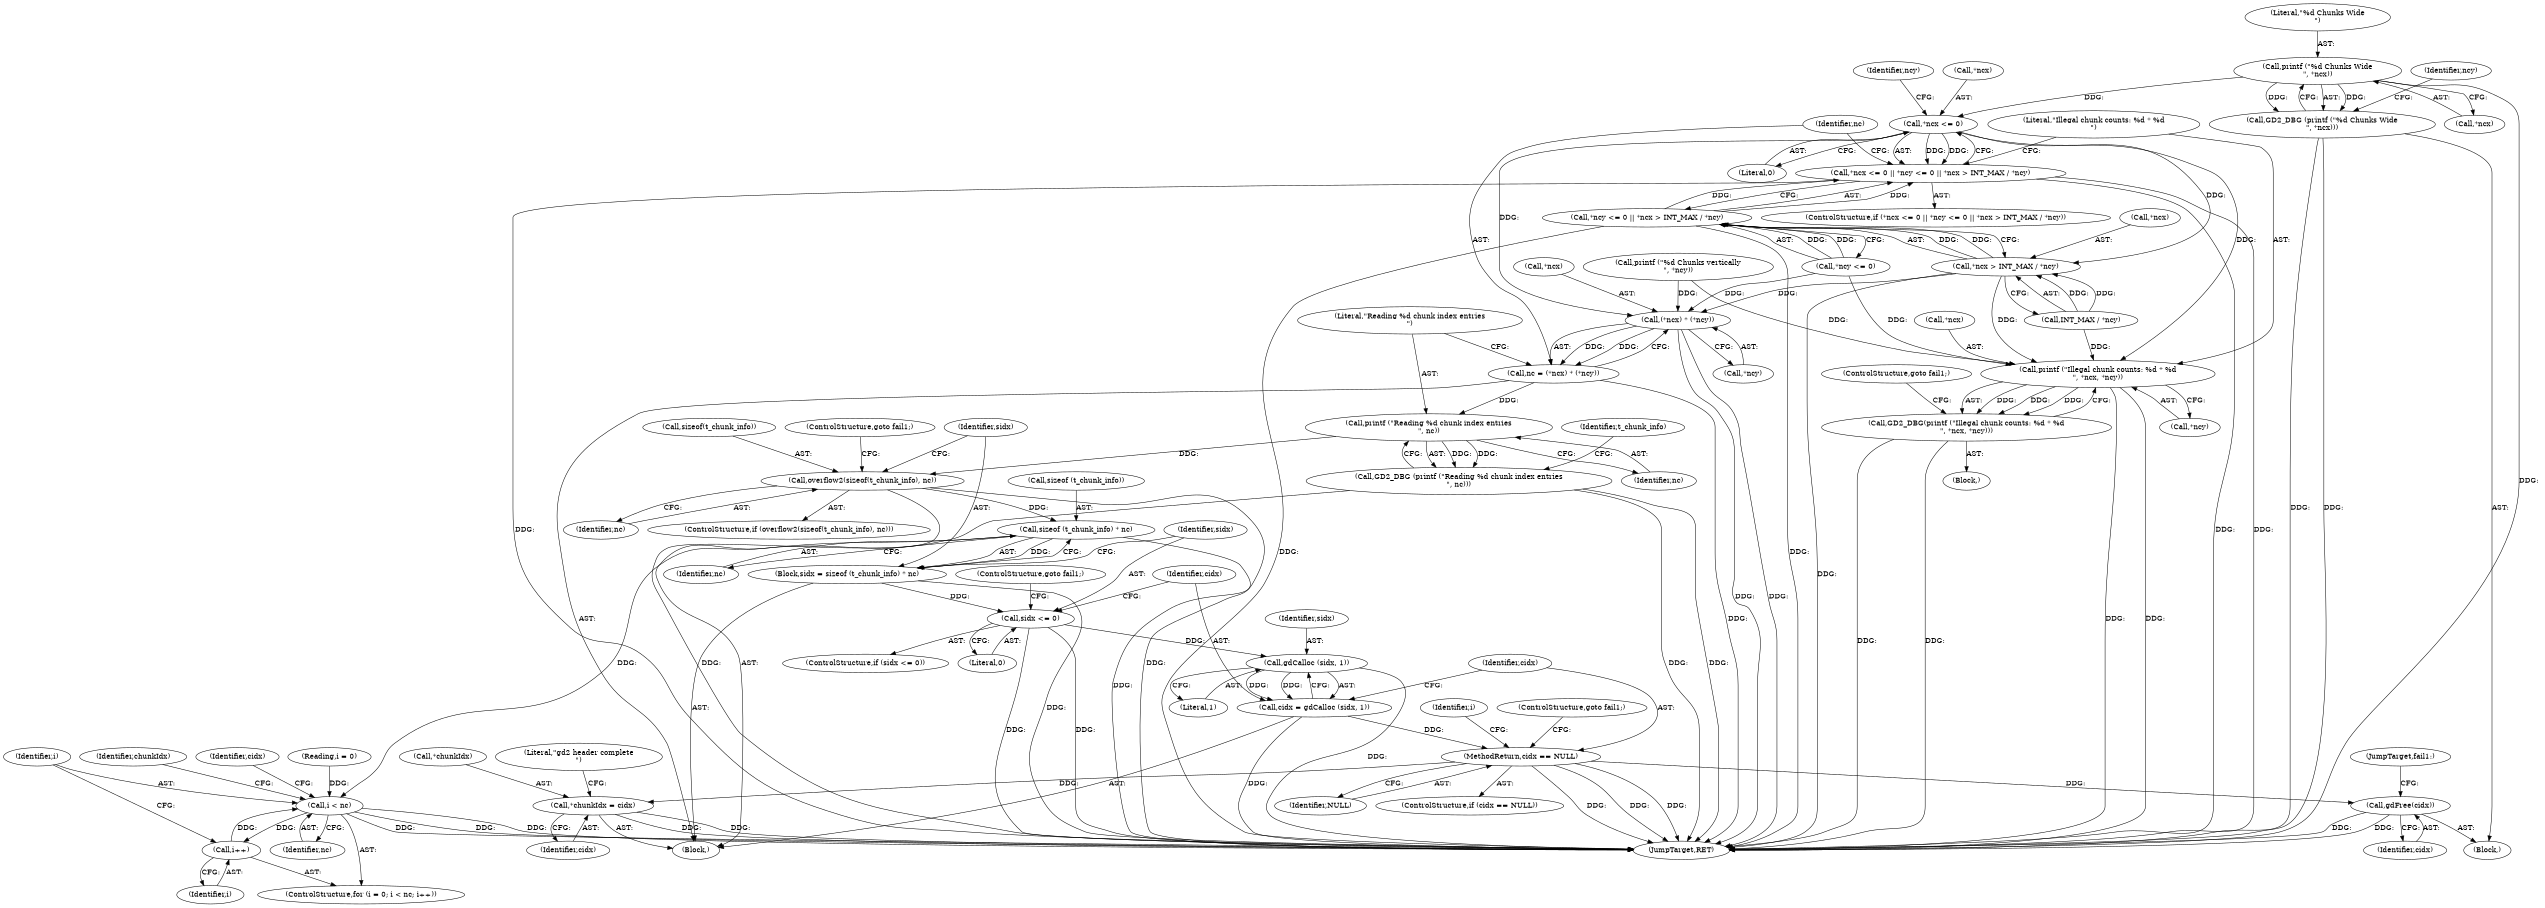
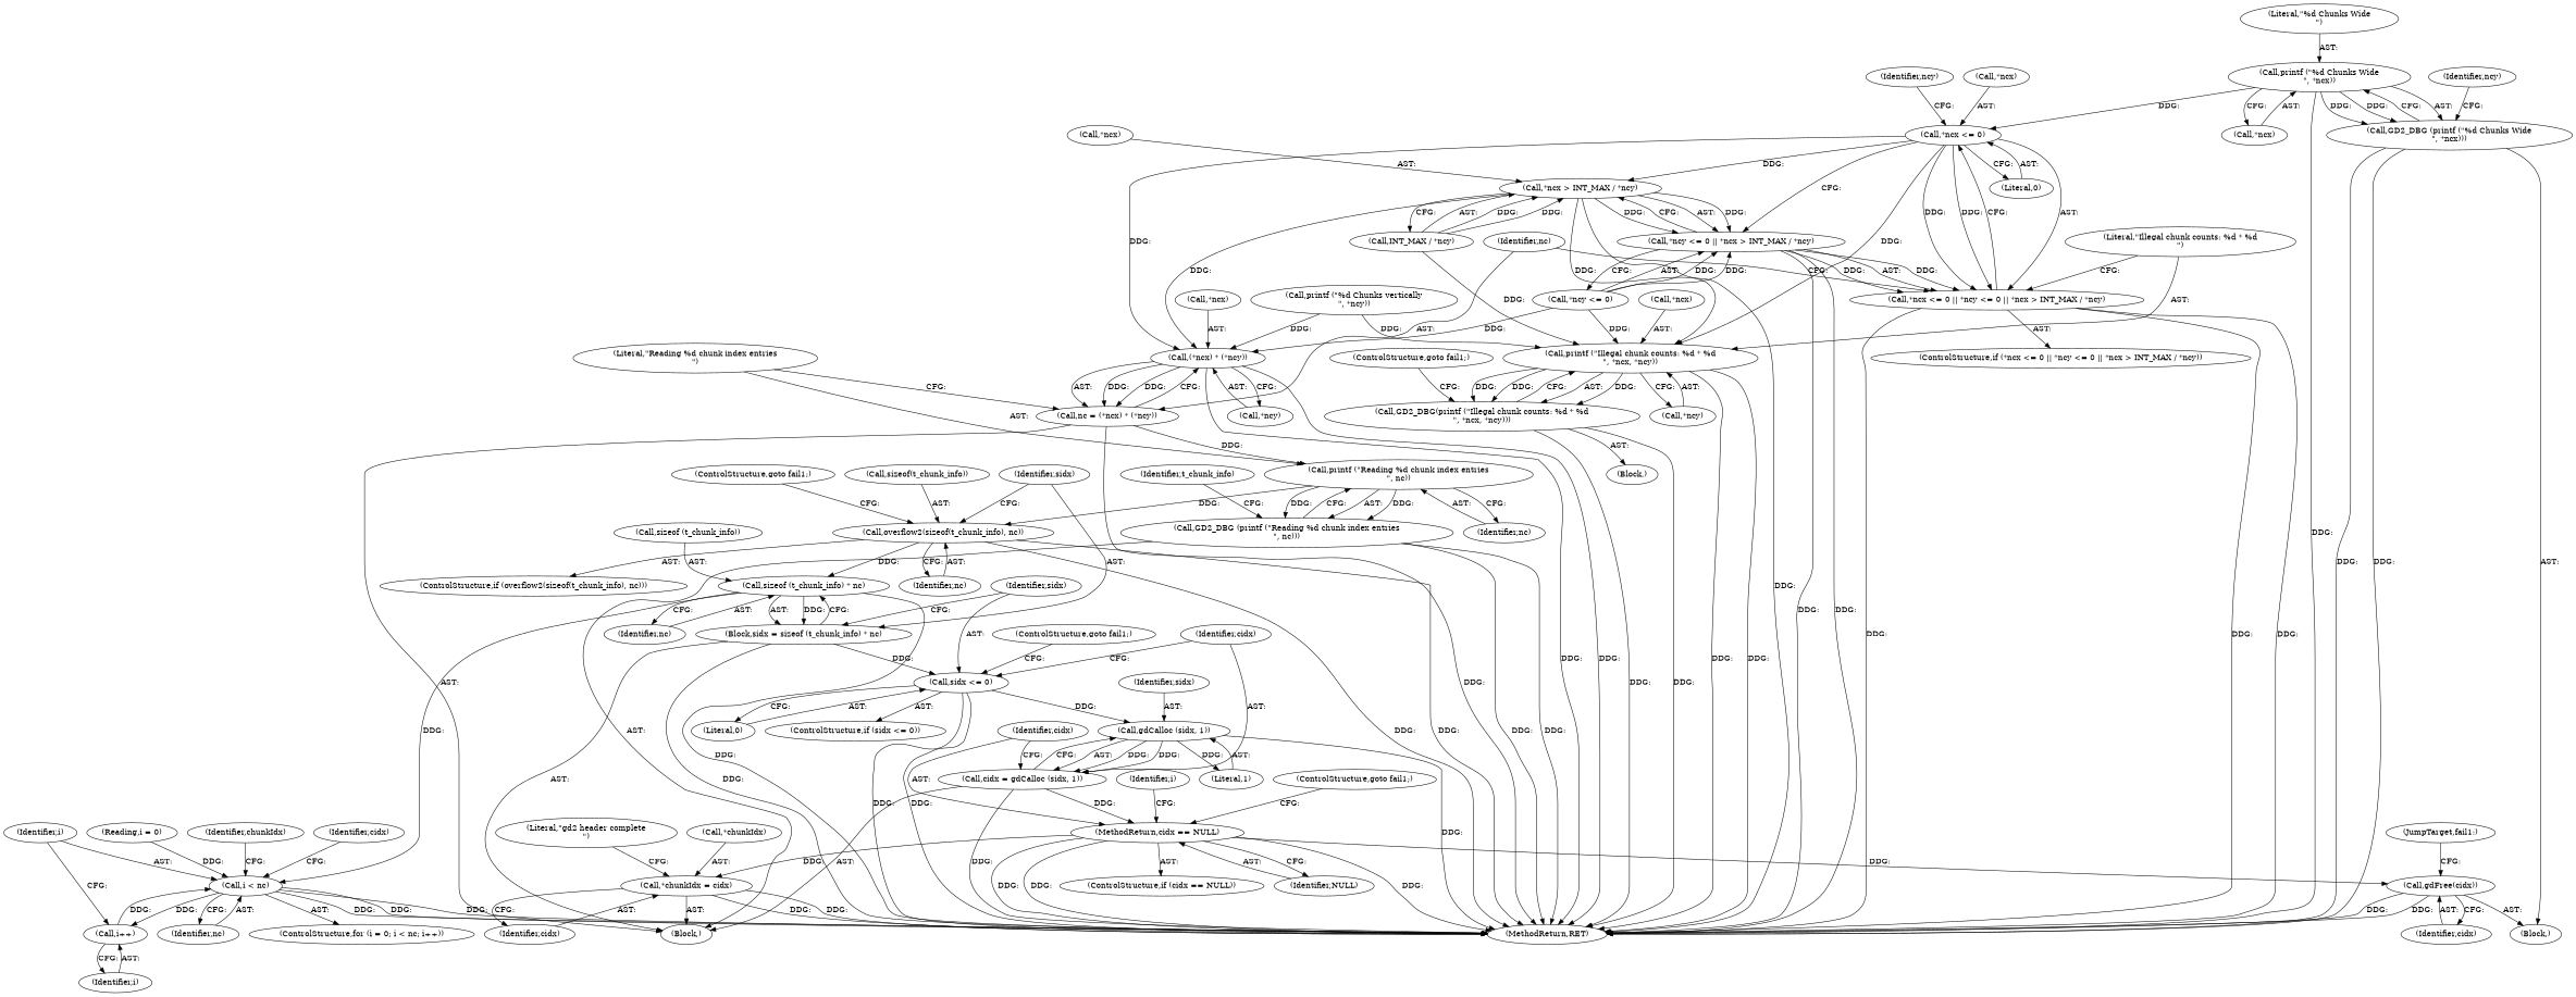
  digraph {
    n1 [label="(Call,printf (\"%d Chunks Wide\n\", *ncx))"]
    n2 [label="(Call,GD2_DBG (printf (\"%d Chunks Wide\n\", *ncx)))"]
    n3 [label="(Call,*ncx <= 0)"]
    n4 [label="(Call,*ncx)"]
-   n5 [label="(JumpTarget,RET)"]
+   n5 [label="(MethodReturn,RET)"]
    n6 [label="(Block,)"]
    n7 [label="(Call,*ncx <= 0 || *ncy <= 0 || *ncx > INT_MAX / *ncy)"]
    n8 [label="(Call,*ncx > INT_MAX / *ncy)"]
    n9 [label="(Call,printf (\"Illegal chunk counts: %d * %d\n\", *ncx, *ncy))"]
    n10 [label="(Call,(*ncx) * (*ncy))"]
    n11 [label="(Literal,0)"]
    n12 [label="(Call,*ncy <= 0 || *ncx > INT_MAX / *ncy)"]
    n13 [label="(ControlStructure,if (*ncx <= 0 || *ncy <= 0 || *ncx > INT_MAX / *ncy))"]
    n14 [label="(Call,INT_MAX / *ncy)"]
    n15 [label="(Call,GD2_DBG(printf (\"Illegal chunk counts: %d * %d\n\", *ncx, *ncy)))"]
    n16 [label="(Call,*ncy)"]
    n17 [label="(Call,nc = (*ncx) * (*ncy))"]
    n18 [label="(Call,*ncy)"]
    n19 [label="(Call,*ncy <= 0)"]
    n20 [label="(Block,)"]
    n21 [label="(Call,printf (\"Reading %d chunk index entries\n\", nc))"]
    n22 [label="(Block,)"]
    n23 [label="(Call,GD2_DBG (printf (\"Reading %d chunk index entries\n\", nc)))"]
    n24 [label="(Call,overflow2(sizeof(t_chunk_info), nc))"]
    n25 [label="(Identifier,nc)"]
    n26 [label="(Call,sizeof (t_chunk_info) * nc)"]
    n27 [label="(Identifier,nc)"]
    n28 [label="(ControlStructure,if (overflow2(sizeof(t_chunk_info), nc)))"]
    n29 [label="(Block,sidx = sizeof (t_chunk_info) * nc)"]
    n30 [label="(Call,i < nc)"]
    n31 [label="(Identifier,nc)"]
    n32 [label="(Call,sidx <= 0)"]
    n33 [label="(Call,i++)"]
    n34 [label="(Identifier,nc)"]
    n35 [label="(ControlStructure,for (i = 0; i < nc; i++))"]
    n36 [label="(Call,gdCalloc (sidx, 1))"]
    n37 [label="(ControlStructure,if (sidx <= 0))"]
    n38 [label="(Literal,0)"]
    n39 [label="(Call,cidx = gdCalloc (sidx, 1))"]
    n40 [label="(Literal,1)"]
    n41 [label="(MethodReturn,cidx == NULL)"]
    n42 [label="(Call,*chunkIdx = cidx)"]
    n43 [label="(Call,gdFree(cidx))"]
    n44 [label="(Identifier,NULL)"]
    n45 [label="(ControlStructure,if (cidx == NULL))"]
    n46 [label="(Identifier,cidx)"]
    n47 [label="(Identifier,cidx)"]
    n48 [label="(Identifier,i)"]
    n49 [label="(Identifier,sidx)"]
    n50 [label="(Call,*ncx)"]
    n51 [label="(Identifier,cidx)"]
    n52 [label="(Identifier,cidx)"]
    n53 [label="(Call,*ncx)"]
    n54 [label="(Call,*ncx)"]
    n55 [label="(Identifier,nc)"]
    n56 [label="(Reading,i = 0)"]
    n57 [label="(Literal,\"Illegal chunk counts: %d * %d\n\")"]
    n58 [label="(Identifier,t_chunk_info)"]
    n59 [label="(Call,sizeof (t_chunk_info))"]
    n60 [label="(Identifier,chunkIdx)"]
    n61 [label="(ControlStructure,goto fail1;)"]
    n62 [label="(Identifier,sidx)"]
    n63 [label="(ControlStructure,goto fail1;)"]
    n64 [label="(Identifier,i)"]
    n65 [label="(Identifier,cidx)"]
    n66 [label="(ControlStructure,goto fail1;)"]
    n67 [label="(Identifier,sidx)"]
    n68 [label="(Call,*chunkIdx)"]
    n69 [label="(Literal,\"gd2 header complete\n\")"]
    n70 [label="(Identifier,i)"]
    n71 [label="(Identifier,ncy)"]
    n72 [label="(Call,printf (\"%d Chunks vertically\n\", *ncy))"]
    n73 [label="(Call,sizeof(t_chunk_info))"]
    n74 [label="(ControlStructure,goto fail1;)"]
    n75 [label="(Literal,\"Reading %d chunk index entries\n\")"]
    n76 [label="(JumpTarget,fail1:)"]
    n77 [label="(Literal,\"%d Chunks Wide\n\")"]
    n78 [label="(Identifier,ncy)"]
    n79 [label="(Call,*ncx)"]
    n1 -> n2 [label="AST: "]
    n1 -> n2 [label="DDG: "]
    n1 -> n2 [label="DDG: "]
    n1 -> n3 [label="DDG: "]
    n1 -> n4 [label="CFG: "]
    n1 -> n5 [label="DDG: "]
    n2 -> n1 [label="CFG: "]
    n2 -> n5 [label="DDG: "]
    n2 -> n5 [label="DDG: "]
    n2 -> n6 [label="AST: "]
    n3 -> n7 [label="AST: "]
    n3 -> n7 [label="DDG: "]
    n3 -> n7 [label="DDG: "]
    n3 -> n8 [label="DDG: "]
    n3 -> n9 [label="DDG: "]
    n3 -> n10 [label="DDG: "]
    n3 -> n11 [label="CFG: "]
    n4 -> n1 [label="AST: "]
    n7 -> n3 [label="CFG: "]
    n7 -> n5 [label="DDG: "]
    n7 -> n5 [label="DDG: "]
    n7 -> n5 [label="DDG: "]
-   n7 -> n12 [label="CFG: "]
+   n3 -> n12 [label="CFG: "]
    n7 -> n13 [label="AST: "]
    n8 -> n5 [label="DDG: "]
    n8 -> n9 [label="DDG: "]
    n8 -> n10 [label="DDG: "]
    n8 -> n12 [label="AST: "]
    n8 -> n12 [label="DDG: "]
    n8 -> n12 [label="DDG: "]
    n8 -> n14 [label="CFG: "]
    n9 -> n5 [label="DDG: "]
    n9 -> n5 [label="DDG: "]
    n9 -> n15 [label="AST: "]
    n9 -> n15 [label="DDG: "]
    n9 -> n15 [label="DDG: "]
    n9 -> n15 [label="DDG: "]
    n9 -> n16 [label="CFG: "]
    n10 -> n5 [label="DDG: "]
    n10 -> n5 [label="DDG: "]
    n10 -> n17 [label="AST: "]
    n10 -> n17 [label="DDG: "]
    n10 -> n17 [label="DDG: "]
    n10 -> n18 [label="CFG: "]
    n11 -> n3 [label="AST: "]
    n12 -> n5 [label="DDG: "]
    n12 -> n5 [label="DDG: "]
    n12 -> n7 [label="AST: "]
    n12 -> n7 [label="DDG: "]
    n12 -> n7 [label="DDG: "]
    n12 -> n8 [label="CFG: "]
    n12 -> n19 [label="CFG: "]
    n14 -> n8 [label="AST: "]
    n14 -> n8 [label="DDG: "]
    n14 -> n8 [label="DDG: "]
    n14 -> n9 [label="DDG: "]
    n15 -> n5 [label="DDG: "]
    n15 -> n5 [label="DDG: "]
    n15 -> n9 [label="CFG: "]
    n15 -> n20 [label="AST: "]
    n16 -> n9 [label="AST: "]
    n17 -> n5 [label="DDG: "]
    n17 -> n10 [label="CFG: "]
    n17 -> n21 [label="DDG: "]
    n17 -> n22 [label="AST: "]
    n18 -> n10 [label="AST: "]
    n19 -> n9 [label="DDG: "]
    n19 -> n10 [label="DDG: "]
    n19 -> n12 [label="AST: "]
    n19 -> n12 [label="DDG: "]
    n19 -> n12 [label="DDG: "]
    n21 -> n23 [label="AST: "]
    n21 -> n23 [label="DDG: "]
    n21 -> n23 [label="DDG: "]
    n21 -> n24 [label="DDG: "]
    n21 -> n25 [label="CFG: "]
    n23 -> n5 [label="DDG: "]
    n23 -> n5 [label="DDG: "]
    n23 -> n21 [label="CFG: "]
    n23 -> n22 [label="AST: "]
    n24 -> n5 [label="DDG: "]
    n24 -> n5 [label="DDG: "]
    n24 -> n26 [label="DDG: "]
    n24 -> n27 [label="CFG: "]
    n24 -> n28 [label="AST: "]
    n25 -> n21 [label="AST: "]
    n26 -> n5 [label="DDG: "]
    n26 -> n29 [label="AST: "]
    n26 -> n29 [label="DDG: "]
    n26 -> n30 [label="DDG: "]
    n26 -> n31 [label="CFG: "]
    n27 -> n24 [label="AST: "]
    n29 -> n5 [label="DDG: "]
    n29 -> n22 [label="AST: "]
    n29 -> n26 [label="CFG: "]
    n29 -> n32 [label="DDG: "]
    n30 -> n5 [label="DDG: "]
    n30 -> n5 [label="DDG: "]
    n30 -> n5 [label="DDG: "]
    n30 -> n33 [label="DDG: "]
    n30 -> n34 [label="CFG: "]
    n30 -> n35 [label="AST: "]
    n31 -> n26 [label="AST: "]
    n32 -> n5 [label="DDG: "]
    n32 -> n5 [label="DDG: "]
    n32 -> n36 [label="DDG: "]
    n32 -> n37 [label="AST: "]
    n32 -> n38 [label="CFG: "]
    n33 -> n30 [label="DDG: "]
-   n33 -> n35 [label="AST: "]
    n33 -> n48 [label="CFG: "]
    n34 -> n30 [label="AST: "]
    n36 -> n5 [label="DDG: "]
    n36 -> n39 [label="AST: "]
    n36 -> n39 [label="DDG: "]
    n36 -> n39 [label="DDG: "]
-   n36 -> n40 [label="CFG: "]
+   n36 -> n40 [label="DDG: "]
    n38 -> n32 [label="AST: "]
    n39 -> n5 [label="DDG: "]
    n39 -> n22 [label="AST: "]
    n39 -> n36 [label="CFG: "]
    n39 -> n41 [label="DDG: "]
    n40 -> n36 [label="AST: "]
    n41 -> n5 [label="DDG: "]
    n41 -> n5 [label="DDG: "]
    n41 -> n5 [label="DDG: "]
    n41 -> n42 [label="DDG: "]
    n41 -> n43 [label="DDG: "]
    n41 -> n44 [label="CFG: "]
    n41 -> n45 [label="AST: "]
    n42 -> n5 [label="DDG: "]
    n42 -> n5 [label="DDG: "]
    n42 -> n22 [label="AST: "]
    n42 -> n46 [label="CFG: "]
    n43 -> n5 [label="DDG: "]
    n43 -> n5 [label="DDG: "]
    n43 -> n6 [label="AST: "]
    n43 -> n47 [label="CFG: "]
    n44 -> n41 [label="AST: "]
    n46 -> n42 [label="AST: "]
    n47 -> n43 [label="AST: "]
    n48 -> n33 [label="AST: "]
    n49 -> n29 [label="CFG: "]
    n49 -> n32 [label="AST: "]
    n50 -> n8 [label="AST: "]
    n51 -> n30 [label="CFG: "]
    n52 -> n39 [label="CFG: "]
    n52 -> n41 [label="AST: "]
    n53 -> n10 [label="AST: "]
    n54 -> n9 [label="AST: "]
    n55 -> n7 [label="CFG: "]
    n55 -> n17 [label="AST: "]
    n56 -> n30 [label="DDG: "]
    n57 -> n7 [label="CFG: "]
    n57 -> n9 [label="AST: "]
    n58 -> n23 [label="CFG: "]
    n59 -> n26 [label="AST: "]
    n60 -> n30 [label="CFG: "]
    n61 -> n15 [label="CFG: "]
    n62 -> n24 [label="CFG: "]
    n62 -> n29 [label="AST: "]
    n63 -> n32 [label="CFG: "]
    n64 -> n41 [label="CFG: "]
    n65 -> n32 [label="CFG: "]
    n65 -> n39 [label="AST: "]
    n66 -> n41 [label="CFG: "]
    n67 -> n36 [label="AST: "]
    n68 -> n42 [label="AST: "]
    n69 -> n42 [label="CFG: "]
    n70 -> n30 [label="AST: "]
    n70 -> n33 [label="CFG: "]
    n71 -> n2 [label="CFG: "]
    n72 -> n9 [label="DDG: "]
    n72 -> n10 [label="DDG: "]
    n73 -> n24 [label="AST: "]
    n74 -> n24 [label="CFG: "]
    n75 -> n17 [label="CFG: "]
    n75 -> n21 [label="AST: "]
    n76 -> n43 [label="CFG: "]
    n77 -> n1 [label="AST: "]
    n78 -> n3 [label="CFG: "]
    n79 -> n3 [label="AST: "]
  }
